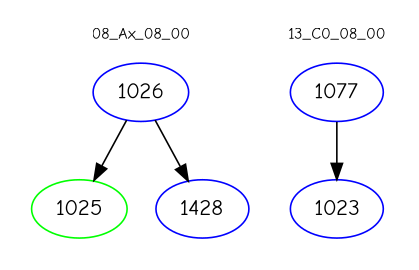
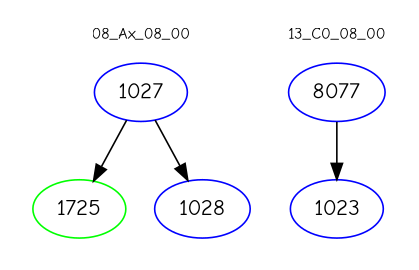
  digraph {
    fontname="Comic Neue"
    node [color=blue fontname="Comic Neue"]
    edge [color=black fontname="Comic Neue"]
-   n1 [label=1026]
-   n2 [color=green label=1025]
-   n3 [label=1428]
-   n4 [label=1077]
+   n1 [label=1027]
+   n2 [color=green label=1725]
+   n3 [label=1028]
+   n4 [label=8077]
    n5 [label=1023]
    subgraph cluster_1 {
      color=white
      fontsize=10
      label="08_Ax_08_00"
      n1
      n2
      n3
    }
    subgraph cluster_2 {
      color=white
      fontsize=10
      label="13_C0_08_00"
      n4
      n5
    }
    n1 -> n2
    n1 -> n3
    n4 -> n5
  }
